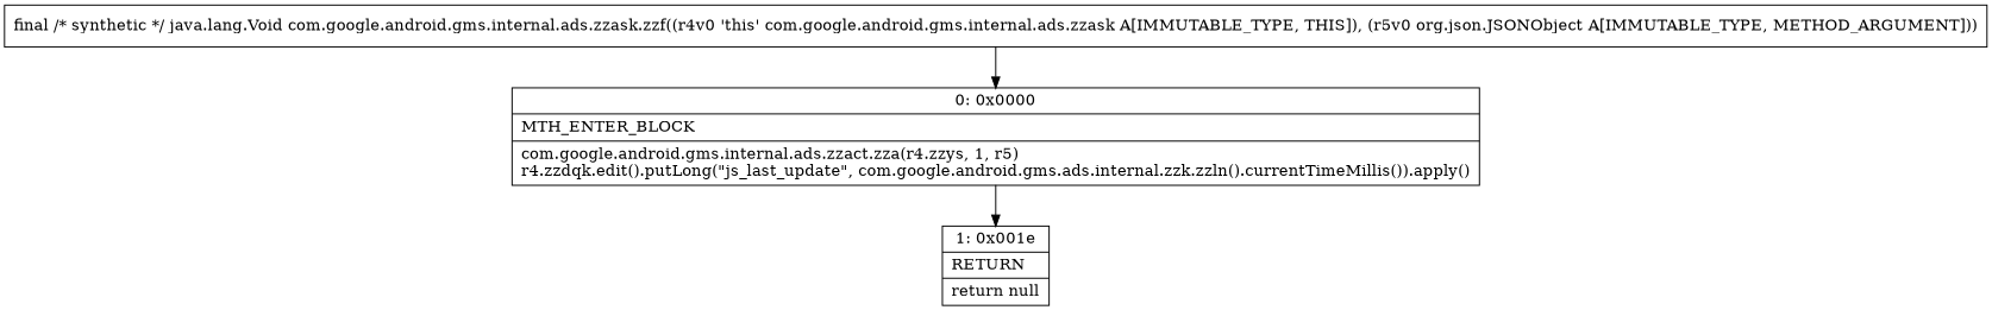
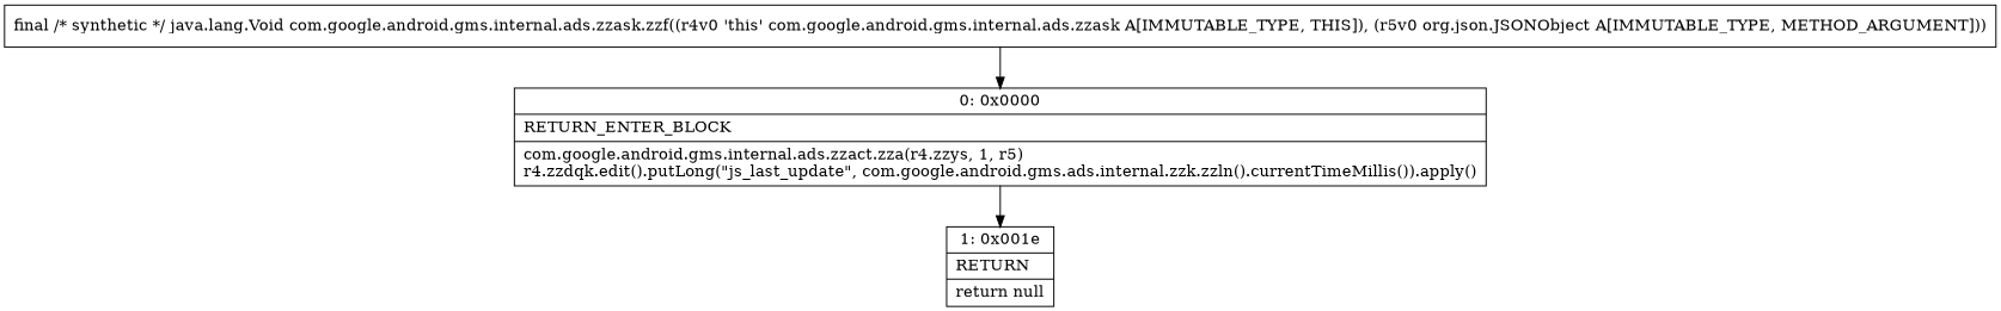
  digraph {
    node [shape=record]
-   n1 [label="{0\:\ 0x0000|MTH_ENTER_BLOCK\l|com.google.android.gms.internal.ads.zzact.zza(r4.zzys, 1, r5)\lr4.zzdqk.edit().putLong(\"js_last_update\", com.google.android.gms.ads.internal.zzk.zzln().currentTimeMillis()).apply()\l}"]
+   n1 [label="{0\:\ 0x0000|RETURN_ENTER_BLOCK\l|com.google.android.gms.internal.ads.zzact.zza(r4.zzys, 1, r5)\lr4.zzdqk.edit().putLong(\"js_last_update\", com.google.android.gms.ads.internal.zzk.zzln().currentTimeMillis()).apply()\l}"]
    n2 [label="{1\:\ 0x001e|RETURN\l|return null\l}"]
    n3 [label="{final \/* synthetic *\/ java.lang.Void com.google.android.gms.internal.ads.zzask.zzf((r4v0 'this' com.google.android.gms.internal.ads.zzask A[IMMUTABLE_TYPE, THIS]), (r5v0 org.json.JSONObject A[IMMUTABLE_TYPE, METHOD_ARGUMENT])) }"]
    n1 -> n2
    n3 -> n1
  }
